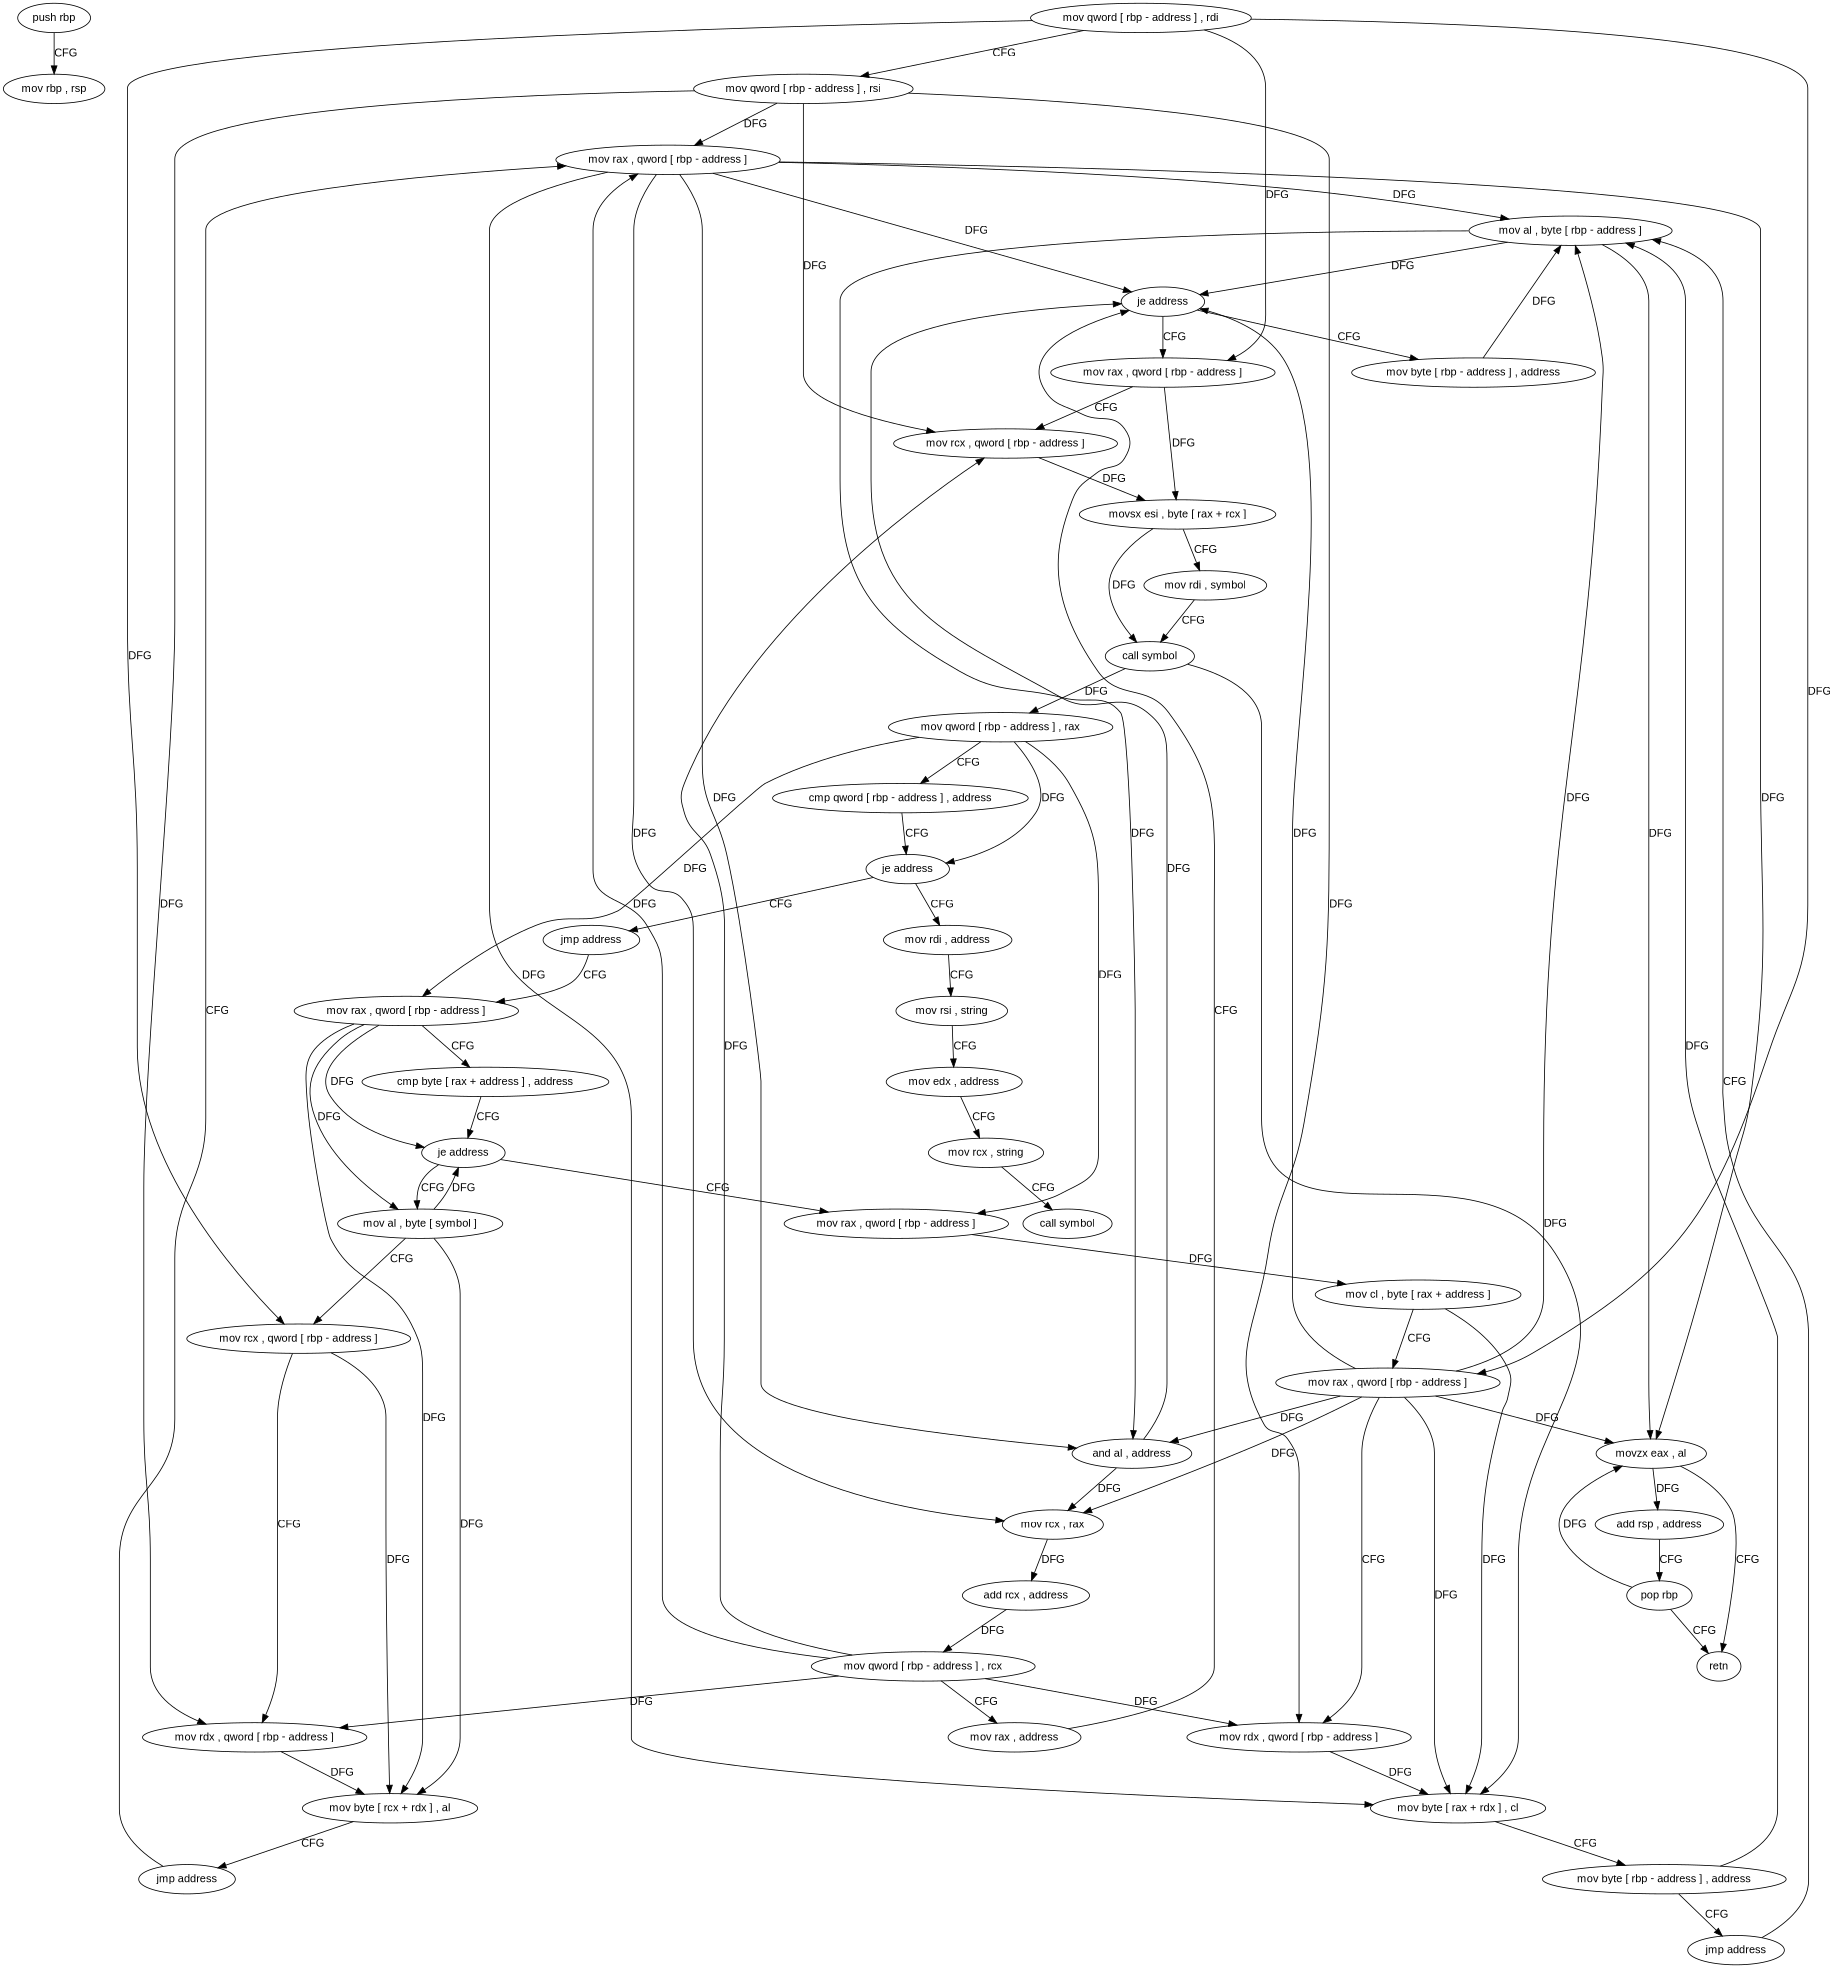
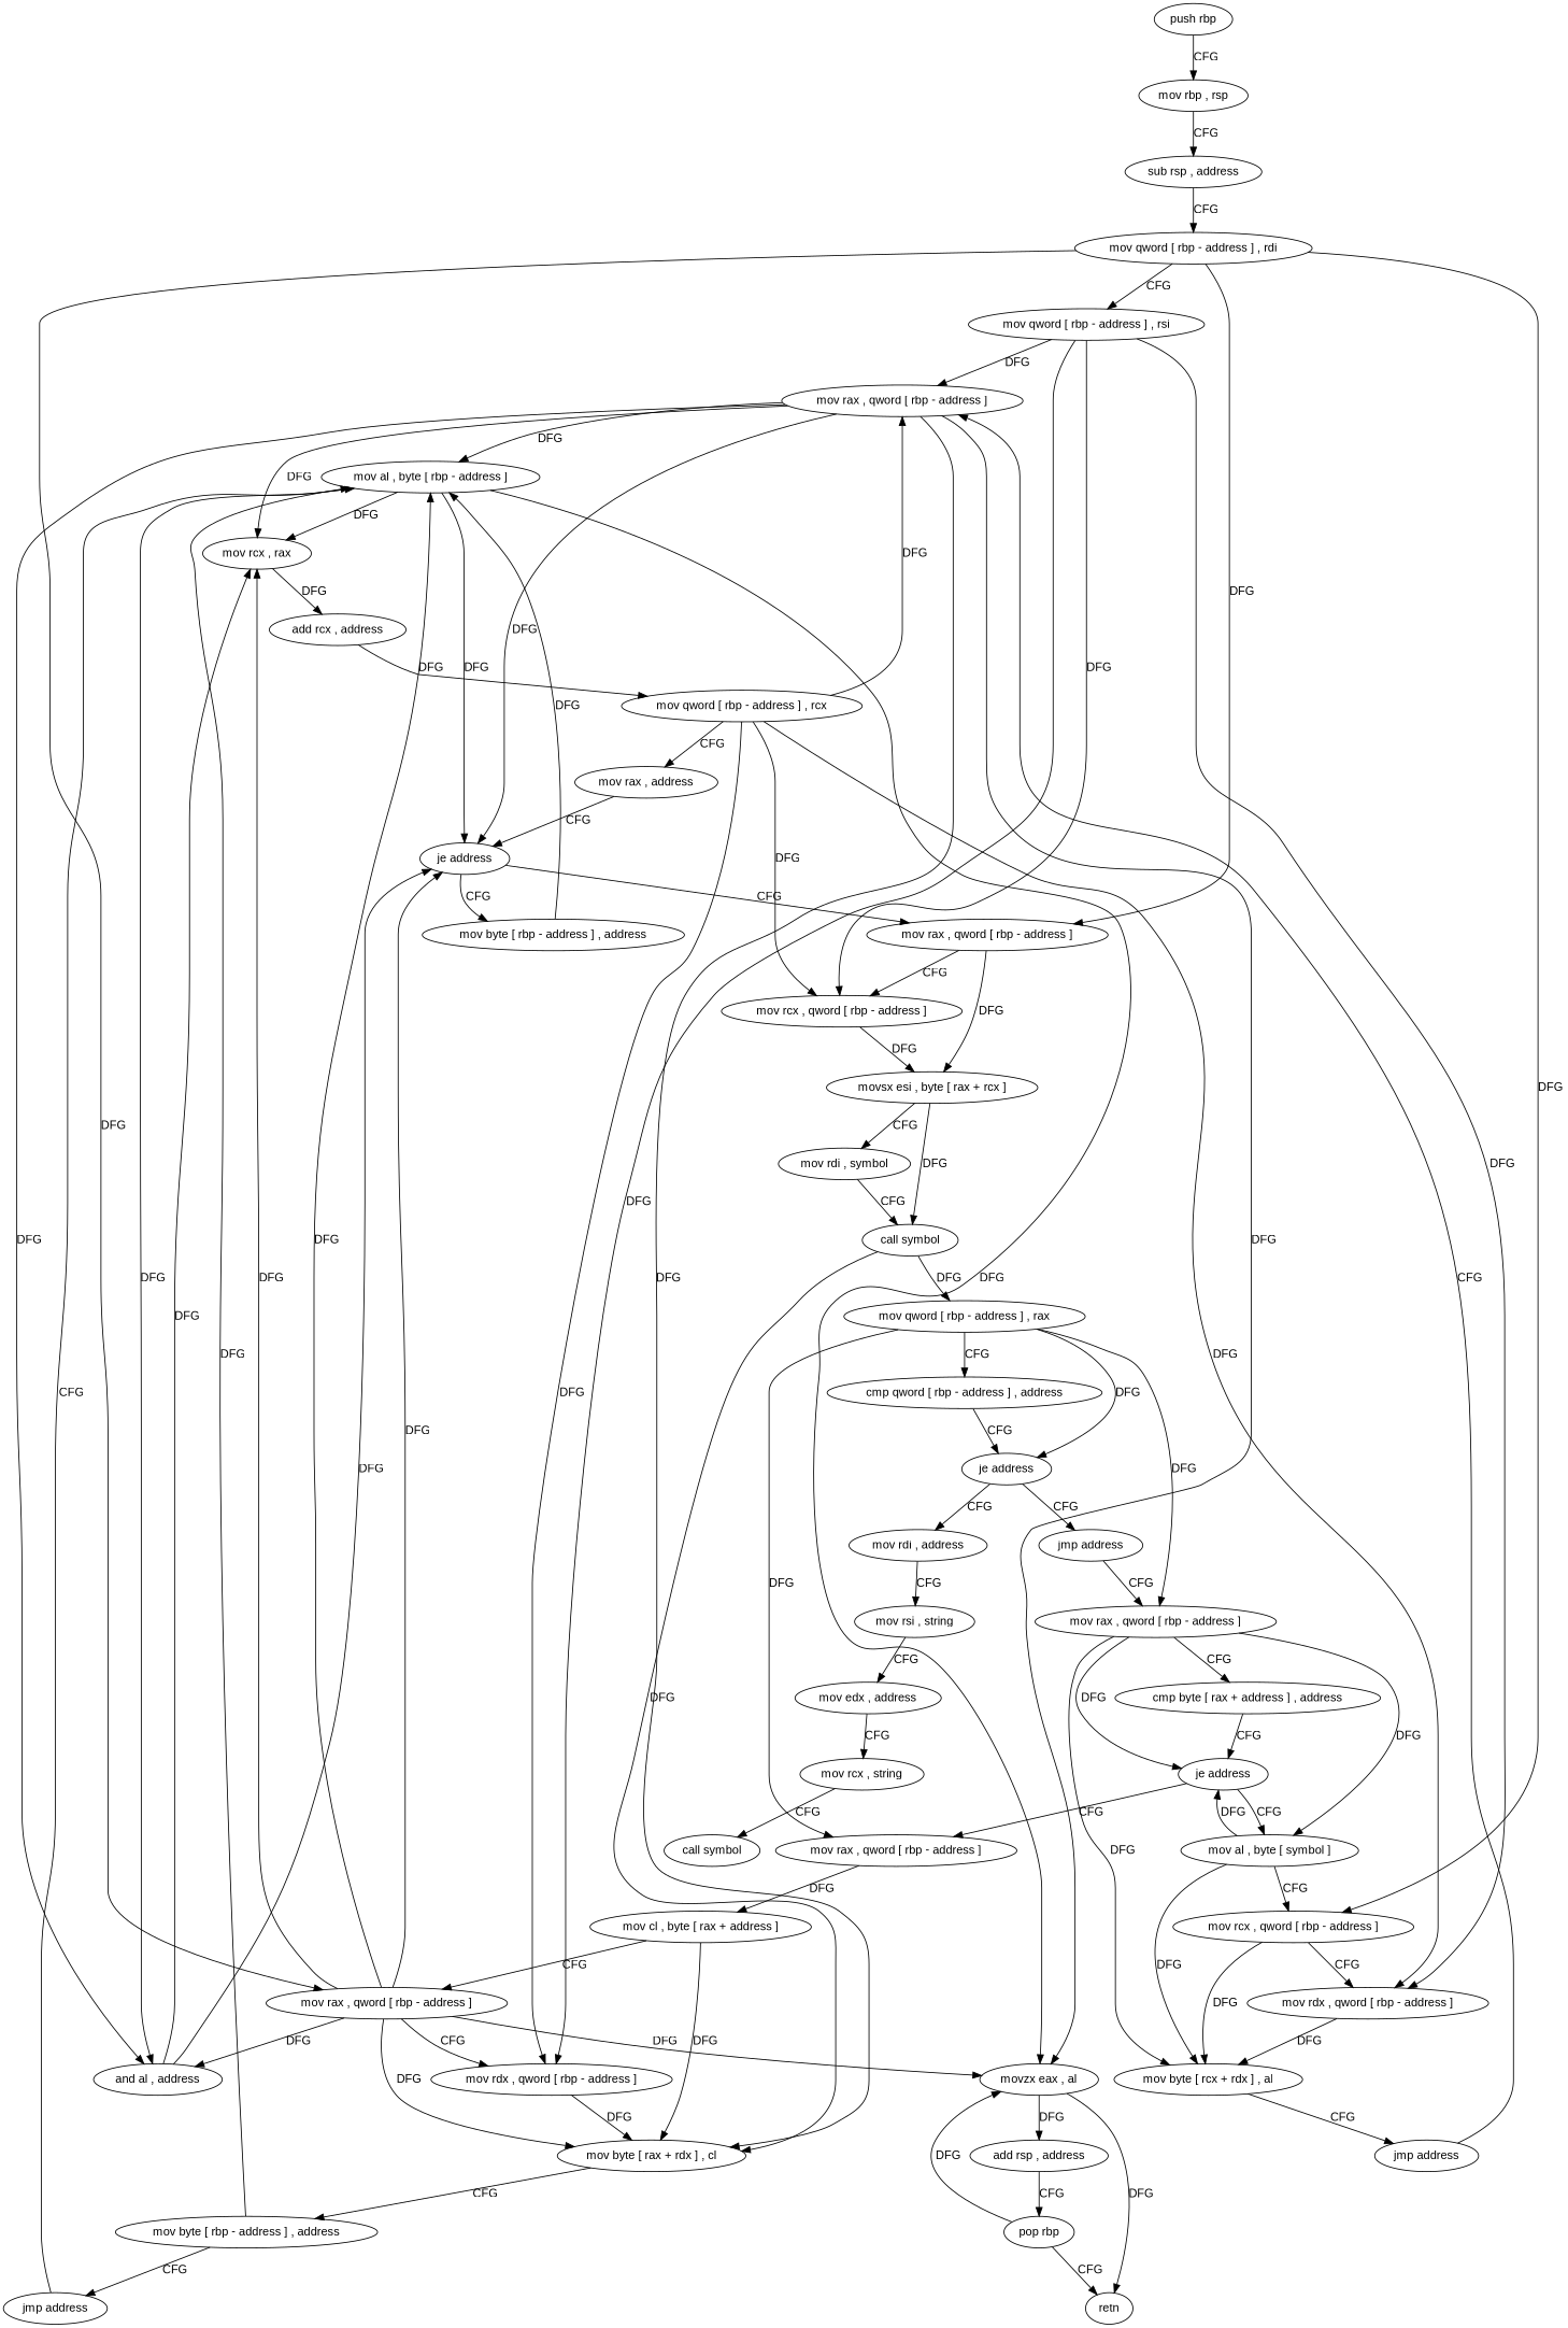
  digraph {
    fontname="Liberation Sans"
    node [fontname="Liberation Sans"]
    edge [fontname="Liberation Sans"]
    n1 [label="push rbp"]
    n2 [label="mov rbp , rsp"]
+   n3 [label="sub rsp , address"]
    n4 [label="mov qword [ rbp - address ] , rdi"]
    n5 [label="mov qword [ rbp - address ] , rsi"]
    n6 [label="mov rax , qword [ rbp - address ]"]
    n7 [label="mov rcx , qword [ rbp - address ]"]
    n8 [label="mov rax , qword [ rbp - address ]"]
    n9 [label="mov rax , qword [ rbp - address ]"]
    n10 [label="mov rcx , qword [ rbp - address ]"]
    n11 [label="mov rdx , qword [ rbp - address ]"]
    n12 [label="mov rdx , qword [ rbp - address ]"]
    n13 [label="movsx esi , byte [ rax + rcx ]"]
    n14 [label="mov byte [ rcx + rdx ] , al"]
    n15 [label="mov al , byte [ rbp - address ]"]
    n16 [label="mov byte [ rax + rdx ] , cl"]
    n17 [label="mov rcx , rax"]
    n18 [label="je address"]
    n19 [label="and al , address"]
    n20 [label="movzx eax , al"]
    n21 [label="mov byte [ rbp - address ] , address"]
    n22 [label="add rcx , address"]
    n23 [label="mov byte [ rbp - address ] , address"]
    n24 [label="add rsp , address"]
    n25 [label=retn]
    n26 [label="mov rdi , symbol"]
    n27 [label="call symbol"]
    n28 [label="mov qword [ rbp - address ] , rax"]
    n29 [label="cmp qword [ rbp - address ] , address"]
    n30 [label="je address"]
    n31 [label="mov rax , qword [ rbp - address ]"]
    n32 [label="mov rax , qword [ rbp - address ]"]
    n33 [label="mov rdi , address"]
    n34 [label="jmp address"]
    n35 [label="cmp byte [ rax + address ] , address"]
    n36 [label="je address"]
    n37 [label="mov al , byte [ symbol ]"]
    n38 [label="mov cl , byte [ rax + address ]"]
    n39 [label="mov rsi , string"]
    n40 [label="mov edx , address"]
    n41 [label="mov rcx , string"]
    n42 [label="call symbol"]
    n43 [label="jmp address"]
    n44 [label="jmp address"]
    n45 [label="mov qword [ rbp - address ] , rcx"]
    n46 [label="mov rax , address"]
    n47 [label="pop rbp"]
    n1 -> n2 [label=CFG]
+   n2 -> n3 [label=CFG]
+   n3 -> n4 [label=CFG]
    n4 -> n5 [label=CFG]
    n4 -> n6 [label=DFG]
    n4 -> n7 [label=DFG]
    n4 -> n8 [label=DFG]
    n5 -> n9 [label=DFG]
    n5 -> n10 [label=DFG]
    n5 -> n11 [label=DFG]
    n5 -> n12 [label=DFG]
    n6 -> n10 [label=CFG]
    n6 -> n13 [label=DFG]
    n7 -> n11 [label=CFG]
    n7 -> n14 [label=DFG]
    n8 -> n12 [label=CFG]
    n8 -> n15 [label=DFG]
    n8 -> n16 [label=DFG]
    n8 -> n17 [label=DFG]
    n8 -> n18 [label=DFG]
    n8 -> n19 [label=DFG]
    n8 -> n20 [label=DFG]
    n9 -> n15 [label=DFG]
    n9 -> n16 [label=DFG]
    n9 -> n17 [label=DFG]
    n9 -> n18 [label=DFG]
    n9 -> n19 [label=DFG]
    n9 -> n20 [label=DFG]
    n10 -> n13 [label=DFG]
    n11 -> n14 [label=DFG]
    n12 -> n16 [label=DFG]
    n13 -> n26 [label=CFG]
    n13 -> n27 [label=DFG]
    n14 -> n43 [label=CFG]
+   n15 -> n17 [label=DFG]
    n15 -> n18 [label=DFG]
    n15 -> n19 [label=DFG]
    n15 -> n20 [label=DFG]
    n16 -> n21 [label=CFG]
    n17 -> n22 [label=DFG]
    n18 -> n6 [label=CFG]
    n18 -> n23 [label=CFG]
    n19 -> n17 [label=DFG]
    n19 -> n18 [label=DFG]
    n20 -> n24 [label=DFG]
-   n20 -> n25 [label=CFG]
+   n20 -> n25 [label=DFG]
    n21 -> n15 [label=DFG]
    n21 -> n44 [label=CFG]
    n22 -> n45 [label=DFG]
    n23 -> n15 [label=DFG]
    n24 -> n47 [label=CFG]
    n26 -> n27 [label=CFG]
    n27 -> n16 [label=DFG]
    n27 -> n28 [label=DFG]
    n28 -> n29 [label=CFG]
    n28 -> n30 [label=DFG]
    n28 -> n31 [label=DFG]
    n28 -> n32 [label=DFG]
    n29 -> n30 [label=CFG]
    n30 -> n33 [label=CFG]
    n30 -> n34 [label=CFG]
    n31 -> n14 [label=DFG]
    n31 -> n35 [label=CFG]
    n31 -> n36 [label=DFG]
    n31 -> n37 [label=DFG]
    n32 -> n38 [label=DFG]
    n33 -> n39 [label=CFG]
    n34 -> n31 [label=CFG]
    n35 -> n36 [label=CFG]
    n36 -> n32 [label=CFG]
    n36 -> n37 [label=CFG]
    n37 -> n7 [label=CFG]
    n37 -> n14 [label=DFG]
    n37 -> n36 [label=DFG]
    n38 -> n8 [label=CFG]
    n38 -> n16 [label=DFG]
    n39 -> n40 [label=CFG]
    n40 -> n41 [label=CFG]
    n41 -> n42 [label=CFG]
    n43 -> n9 [label=CFG]
    n44 -> n15 [label=CFG]
    n45 -> n9 [label=DFG]
    n45 -> n10 [label=DFG]
    n45 -> n11 [label=DFG]
    n45 -> n12 [label=DFG]
    n45 -> n46 [label=CFG]
    n46 -> n18 [label=CFG]
    n47 -> n20 [label=DFG]
    n47 -> n25 [label=CFG]
  }
